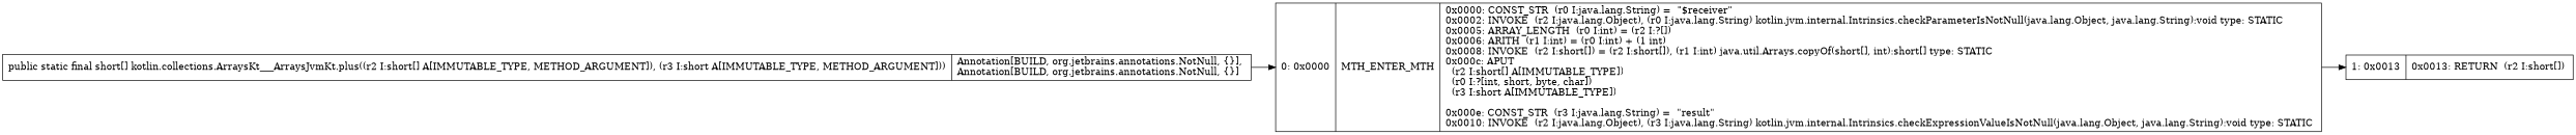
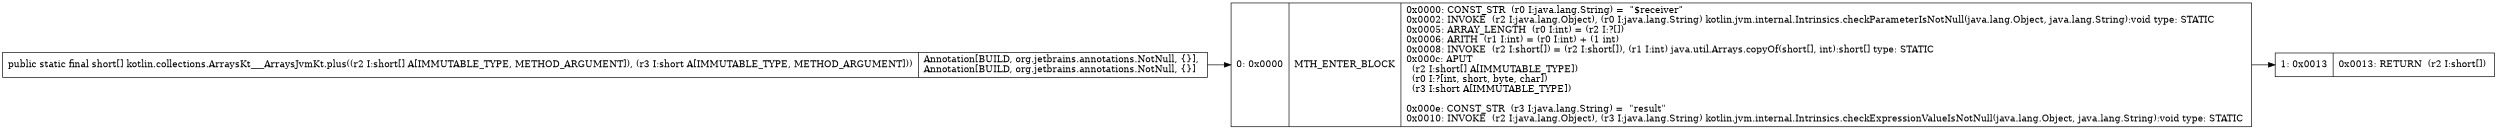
  digraph {
    rankdir=LR
    node [shape=record]
-   n1 [label="{0\:\ 0x0000|MTH_ENTER_MTH\l|0x0000: CONST_STR  (r0 I:java.lang.String) =  \"$receiver\" \l0x0002: INVOKE  (r2 I:java.lang.Object), (r0 I:java.lang.String) kotlin.jvm.internal.Intrinsics.checkParameterIsNotNull(java.lang.Object, java.lang.String):void type: STATIC \l0x0005: ARRAY_LENGTH  (r0 I:int) = (r2 I:?[]) \l0x0006: ARITH  (r1 I:int) = (r0 I:int) + (1 int) \l0x0008: INVOKE  (r2 I:short[]) = (r2 I:short[]), (r1 I:int) java.util.Arrays.copyOf(short[], int):short[] type: STATIC \l0x000c: APUT  \l  (r2 I:short[] A[IMMUTABLE_TYPE])\l  (r0 I:?[int, short, byte, char])\l  (r3 I:short A[IMMUTABLE_TYPE])\l \l0x000e: CONST_STR  (r3 I:java.lang.String) =  \"result\" \l0x0010: INVOKE  (r2 I:java.lang.Object), (r3 I:java.lang.String) kotlin.jvm.internal.Intrinsics.checkExpressionValueIsNotNull(java.lang.Object, java.lang.String):void type: STATIC \l}"]
+   n1 [label="{0\:\ 0x0000|MTH_ENTER_BLOCK\l|0x0000: CONST_STR  (r0 I:java.lang.String) =  \"$receiver\" \l0x0002: INVOKE  (r2 I:java.lang.Object), (r0 I:java.lang.String) kotlin.jvm.internal.Intrinsics.checkParameterIsNotNull(java.lang.Object, java.lang.String):void type: STATIC \l0x0005: ARRAY_LENGTH  (r0 I:int) = (r2 I:?[]) \l0x0006: ARITH  (r1 I:int) = (r0 I:int) + (1 int) \l0x0008: INVOKE  (r2 I:short[]) = (r2 I:short[]), (r1 I:int) java.util.Arrays.copyOf(short[], int):short[] type: STATIC \l0x000c: APUT  \l  (r2 I:short[] A[IMMUTABLE_TYPE])\l  (r0 I:?[int, short, byte, char])\l  (r3 I:short A[IMMUTABLE_TYPE])\l \l0x000e: CONST_STR  (r3 I:java.lang.String) =  \"result\" \l0x0010: INVOKE  (r2 I:java.lang.Object), (r3 I:java.lang.String) kotlin.jvm.internal.Intrinsics.checkExpressionValueIsNotNull(java.lang.Object, java.lang.String):void type: STATIC \l}"]
    n2 [label="{1\:\ 0x0013|0x0013: RETURN  (r2 I:short[]) \l}"]
    n3 [label="{public static final short[] kotlin.collections.ArraysKt___ArraysJvmKt.plus((r2 I:short[] A[IMMUTABLE_TYPE, METHOD_ARGUMENT]), (r3 I:short A[IMMUTABLE_TYPE, METHOD_ARGUMENT]))  | Annotation[BUILD, org.jetbrains.annotations.NotNull, \{\}], \lAnnotation[BUILD, org.jetbrains.annotations.NotNull, \{\}]\l}"]
    n1 -> n2
    n3 -> n1
  }
